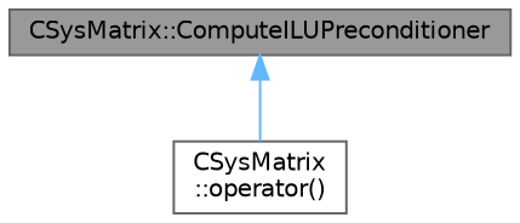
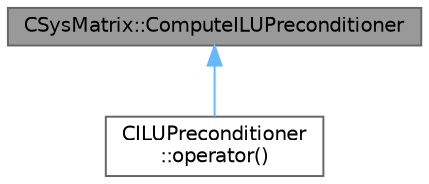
  digraph {
    rankdir=TB
    node [fontname=Helvetica fontsize=10 shape=box style=filled]
    n1 [color=gray40 fillcolor=grey60 fontcolor=black height=0.2 label="CSysMatrix::ComputeILUPreconditioner" width=0.4]
-   n2 [color=grey40 fillcolor=white height=0.2 label="CSysMatrix\l::operator()" width=0.4]
+   n2 [color=grey40 fillcolor=white height=0.2 label="CILUPreconditioner\l::operator()" width=0.4]
    n1 -> n2 [color=steelblue1 dir=back fontname=Helvetica fontsize=10 labelfontname=Helvetica labelfontsize=10 style=solid]
  }
